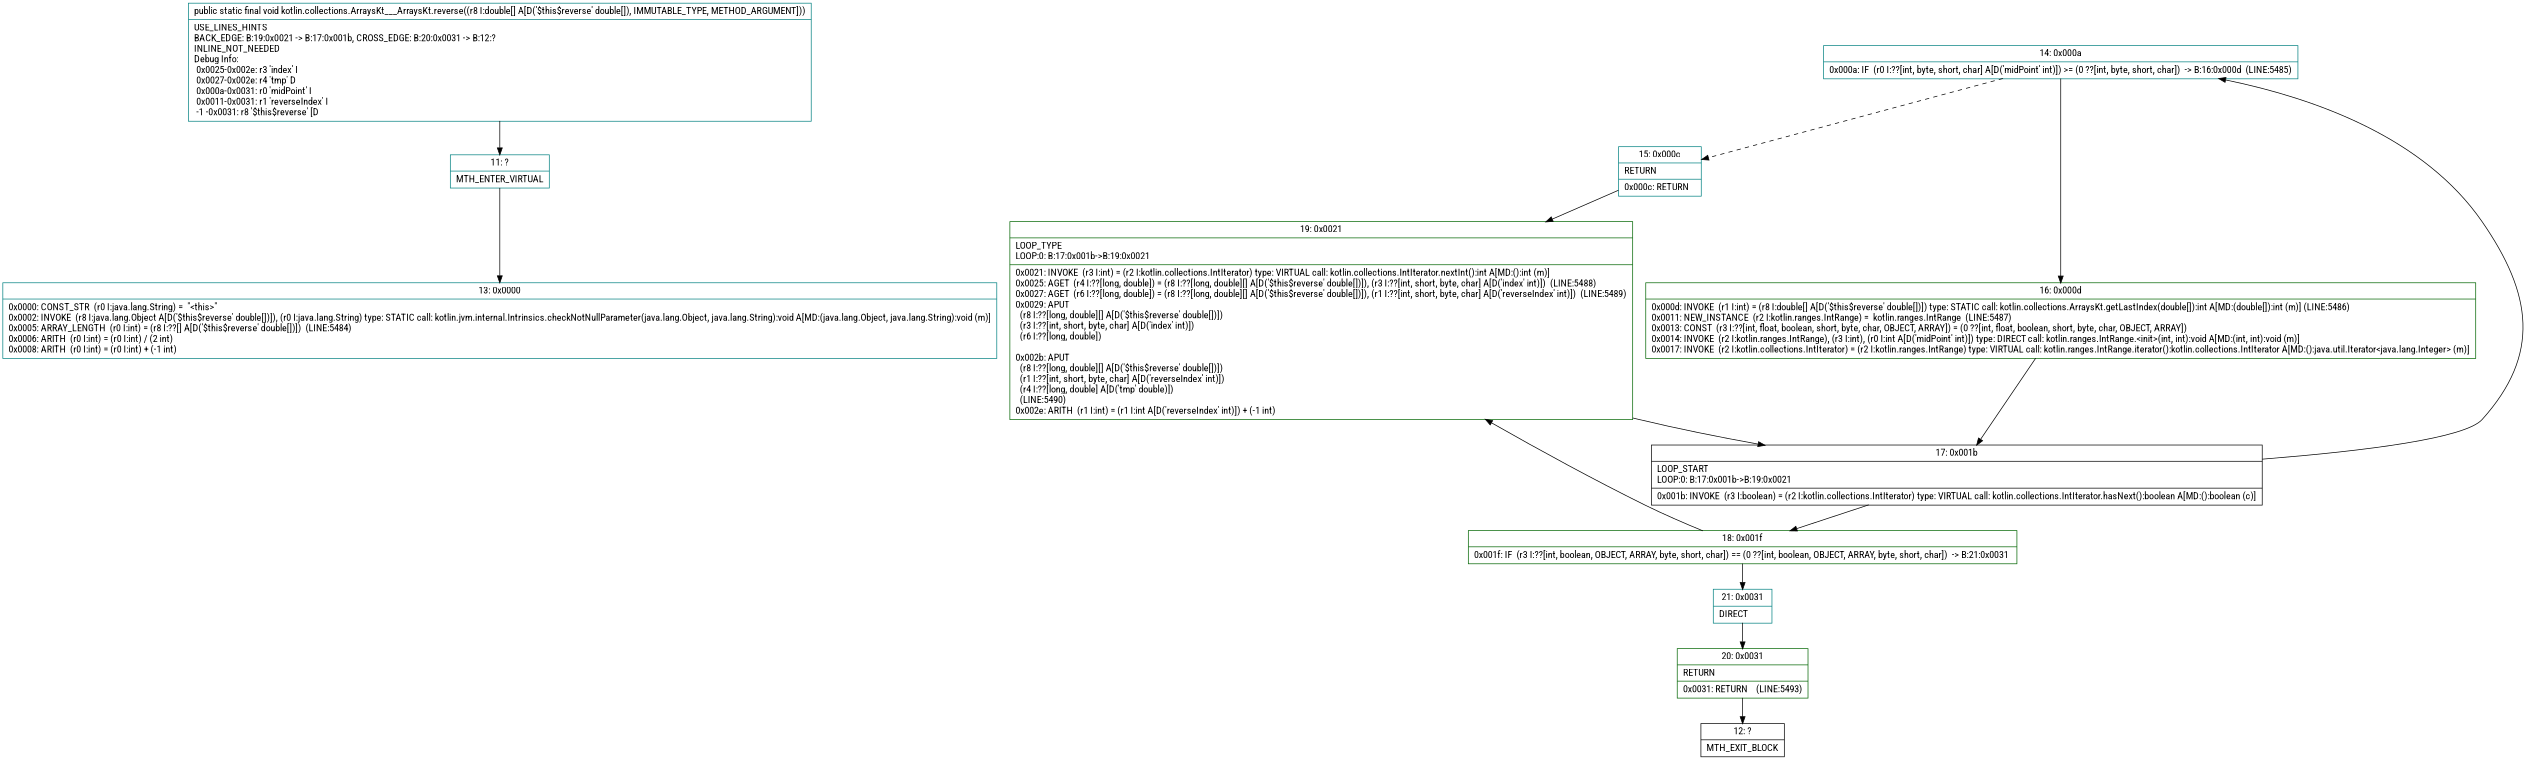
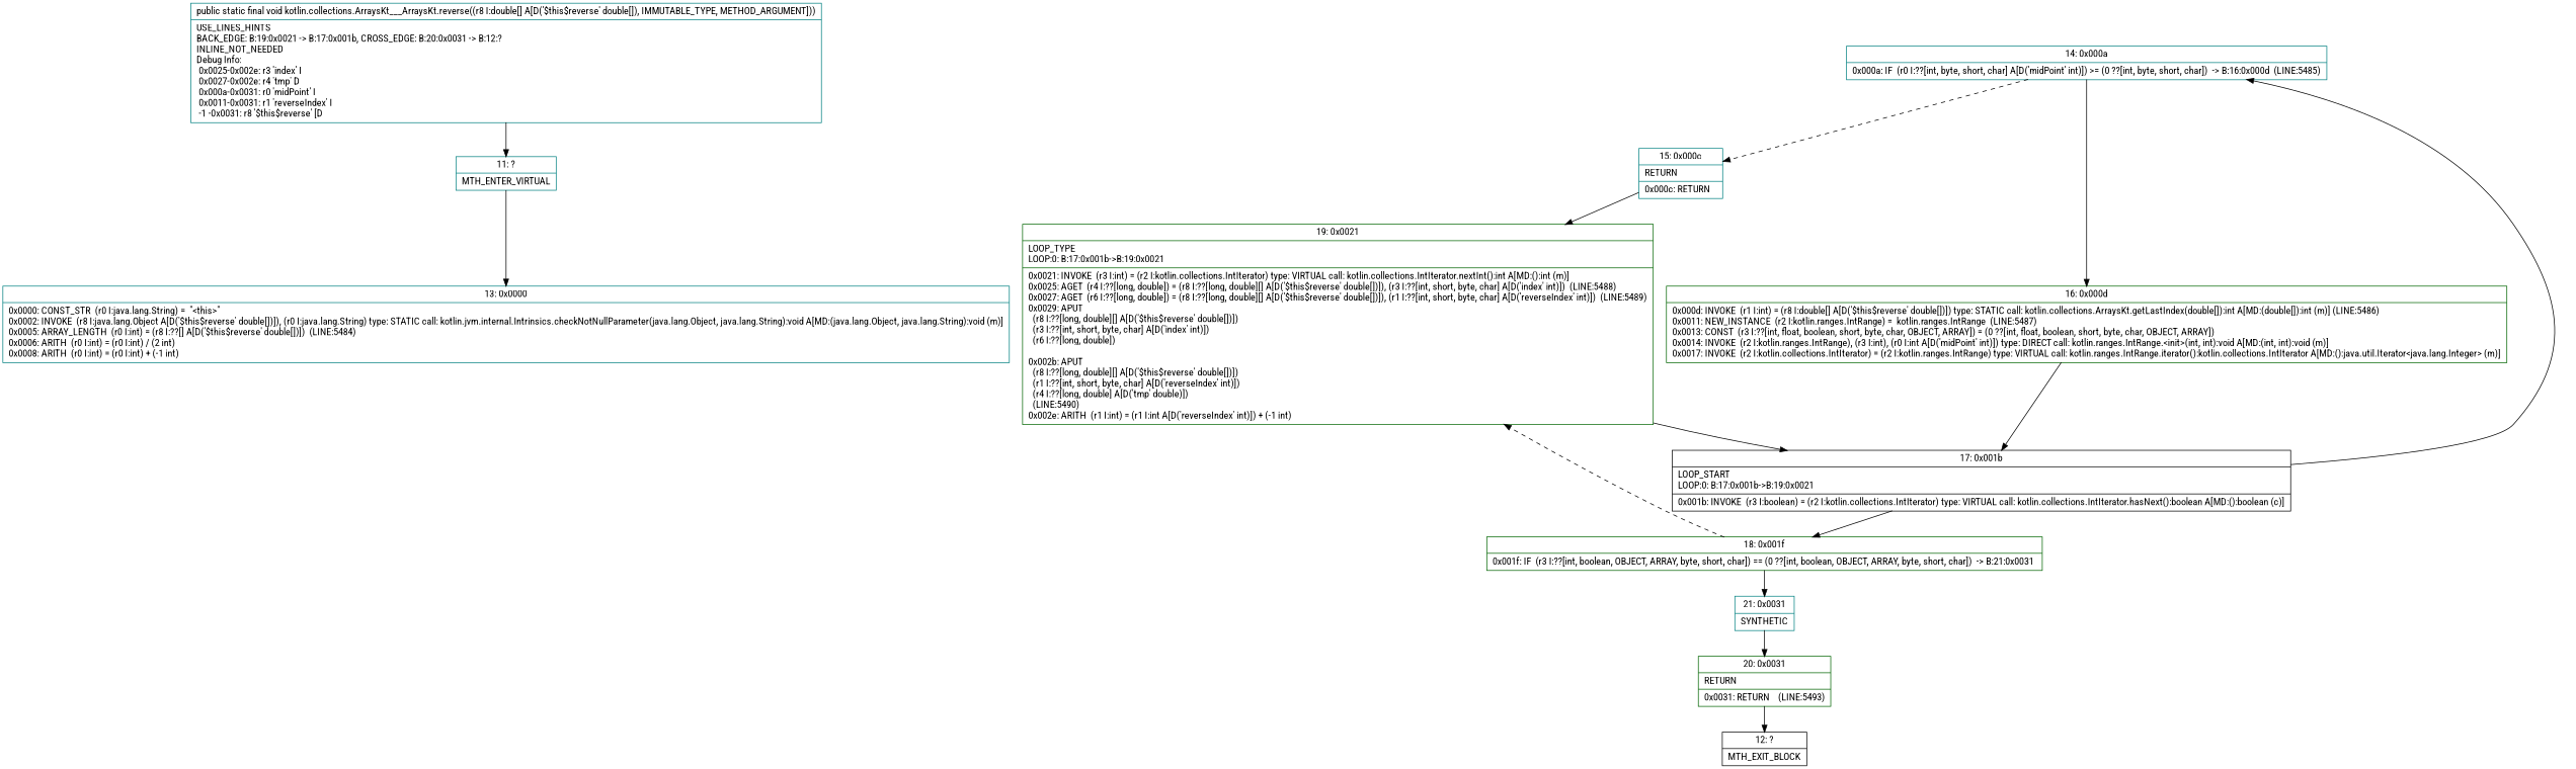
  digraph {
    fontname="Roboto Condensed"
    node [color=teal fontname="Roboto Condensed" shape=record]
    edge [fontname="Roboto Condensed"]
    n1 [label="{11\:\ ?|MTH_ENTER_VIRTUAL\l}"]
    n2 [label="{13\:\ 0x0000|0x0000: CONST_STR  (r0 I:java.lang.String) =  \"\<this\>\" \l0x0002: INVOKE  (r8 I:java.lang.Object A[D('$this$reverse' double[])]), (r0 I:java.lang.String) type: STATIC call: kotlin.jvm.internal.Intrinsics.checkNotNullParameter(java.lang.Object, java.lang.String):void A[MD:(java.lang.Object, java.lang.String):void (m)]\l0x0005: ARRAY_LENGTH  (r0 I:int) = (r8 I:??[] A[D('$this$reverse' double[])])  (LINE:5484)\l0x0006: ARITH  (r0 I:int) = (r0 I:int) \/ (2 int) \l0x0008: ARITH  (r0 I:int) = (r0 I:int) + (\-1 int) \l}"]
    n3 [label="{14\:\ 0x000a|0x000a: IF  (r0 I:??[int, byte, short, char] A[D('midPoint' int)]) \>= (0 ??[int, byte, short, char])  \-\> B:16:0x000d  (LINE:5485)\l}"]
    n4 [label="{15\:\ 0x000c|RETURN\l|0x000c: RETURN   \l}"]
    n5 [color=darkgreen label="{16\:\ 0x000d|0x000d: INVOKE  (r1 I:int) = (r8 I:double[] A[D('$this$reverse' double[])]) type: STATIC call: kotlin.collections.ArraysKt.getLastIndex(double[]):int A[MD:(double[]):int (m)] (LINE:5486)\l0x0011: NEW_INSTANCE  (r2 I:kotlin.ranges.IntRange) =  kotlin.ranges.IntRange  (LINE:5487)\l0x0013: CONST  (r3 I:??[int, float, boolean, short, byte, char, OBJECT, ARRAY]) = (0 ??[int, float, boolean, short, byte, char, OBJECT, ARRAY]) \l0x0014: INVOKE  (r2 I:kotlin.ranges.IntRange), (r3 I:int), (r0 I:int A[D('midPoint' int)]) type: DIRECT call: kotlin.ranges.IntRange.\<init\>(int, int):void A[MD:(int, int):void (m)]\l0x0017: INVOKE  (r2 I:kotlin.collections.IntIterator) = (r2 I:kotlin.ranges.IntRange) type: VIRTUAL call: kotlin.ranges.IntRange.iterator():kotlin.collections.IntIterator A[MD:():java.util.Iterator\<java.lang.Integer\> (m)]\l}"]
    n6 [color=darkgreen label="{19\:\ 0x0021|LOOP_TYPE\lLOOP:0: B:17:0x001b\-\>B:19:0x0021\l|0x0021: INVOKE  (r3 I:int) = (r2 I:kotlin.collections.IntIterator) type: VIRTUAL call: kotlin.collections.IntIterator.nextInt():int A[MD:():int (m)]\l0x0025: AGET  (r4 I:??[long, double]) = (r8 I:??[long, double][] A[D('$this$reverse' double[])]), (r3 I:??[int, short, byte, char] A[D('index' int)])  (LINE:5488)\l0x0027: AGET  (r6 I:??[long, double]) = (r8 I:??[long, double][] A[D('$this$reverse' double[])]), (r1 I:??[int, short, byte, char] A[D('reverseIndex' int)])  (LINE:5489)\l0x0029: APUT  \l  (r8 I:??[long, double][] A[D('$this$reverse' double[])])\l  (r3 I:??[int, short, byte, char] A[D('index' int)])\l  (r6 I:??[long, double])\l \l0x002b: APUT  \l  (r8 I:??[long, double][] A[D('$this$reverse' double[])])\l  (r1 I:??[int, short, byte, char] A[D('reverseIndex' int)])\l  (r4 I:??[long, double] A[D('tmp' double)])\l  (LINE:5490)\l0x002e: ARITH  (r1 I:int) = (r1 I:int A[D('reverseIndex' int)]) + (\-1 int) \l}"]
    n7 [color=black label="{17\:\ 0x001b|LOOP_START\lLOOP:0: B:17:0x001b\-\>B:19:0x0021\l|0x001b: INVOKE  (r3 I:boolean) = (r2 I:kotlin.collections.IntIterator) type: VIRTUAL call: kotlin.collections.IntIterator.hasNext():boolean A[MD:():boolean (c)]\l}"]
    n8 [color=black label="{12\:\ ?|MTH_EXIT_BLOCK\l}"]
    n9 [color=darkgreen label="{18\:\ 0x001f|0x001f: IF  (r3 I:??[int, boolean, OBJECT, ARRAY, byte, short, char]) == (0 ??[int, boolean, OBJECT, ARRAY, byte, short, char])  \-\> B:21:0x0031 \l}"]
-   n10 [label="{21\:\ 0x0031|DIRECT\l}"]
+   n10 [label="{21\:\ 0x0031|SYNTHETIC\l}"]
    n11 [color=darkgreen label="{20\:\ 0x0031|RETURN\l|0x0031: RETURN    (LINE:5493)\l}"]
    n12 [label="{public static final void kotlin.collections.ArraysKt___ArraysKt.reverse((r8 I:double[] A[D('$this$reverse' double[]), IMMUTABLE_TYPE, METHOD_ARGUMENT]))  | USE_LINES_HINTS\lBACK_EDGE: B:19:0x0021 \-\> B:17:0x001b, CROSS_EDGE: B:20:0x0031 \-\> B:12:?\lINLINE_NOT_NEEDED\lDebug Info:\l  0x0025\-0x002e: r3 'index' I\l  0x0027\-0x002e: r4 'tmp' D\l  0x000a\-0x0031: r0 'midPoint' I\l  0x0011\-0x0031: r1 'reverseIndex' I\l  \-1 \-0x0031: r8 '$this$reverse' [D\l}"]
    n1 -> n2
    n3 -> n4 [style=dashed]
    n3 -> n5
    n4 -> n6
    n5 -> n7
    n6 -> n7
    n7 -> n3
    n7 -> n9
-   n9 -> n6 [style=solid]
+   n9 -> n6 [style=dashed]
    n9 -> n10
    n10 -> n11
    n11 -> n8
    n12 -> n1
  }
